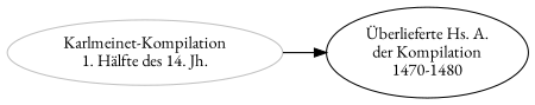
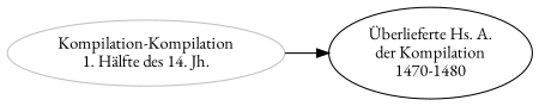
  digraph {
    rankdir=LR
    fontname="EB Garamond"
    node [fontname="EB Garamond"]
-   n1 [color=grey label="Karlmeinet-Kompilation\n1. Hälfte des 14. Jh."]
+   n1 [color=grey label="Kompilation-Kompilation\n1. Hälfte des 14. Jh."]
    n2 [label="Überlieferte Hs. A.\nder Kompilation\n1470-1480"]
    n1 -> n2 [fontname="EB Garamond"]
  }
